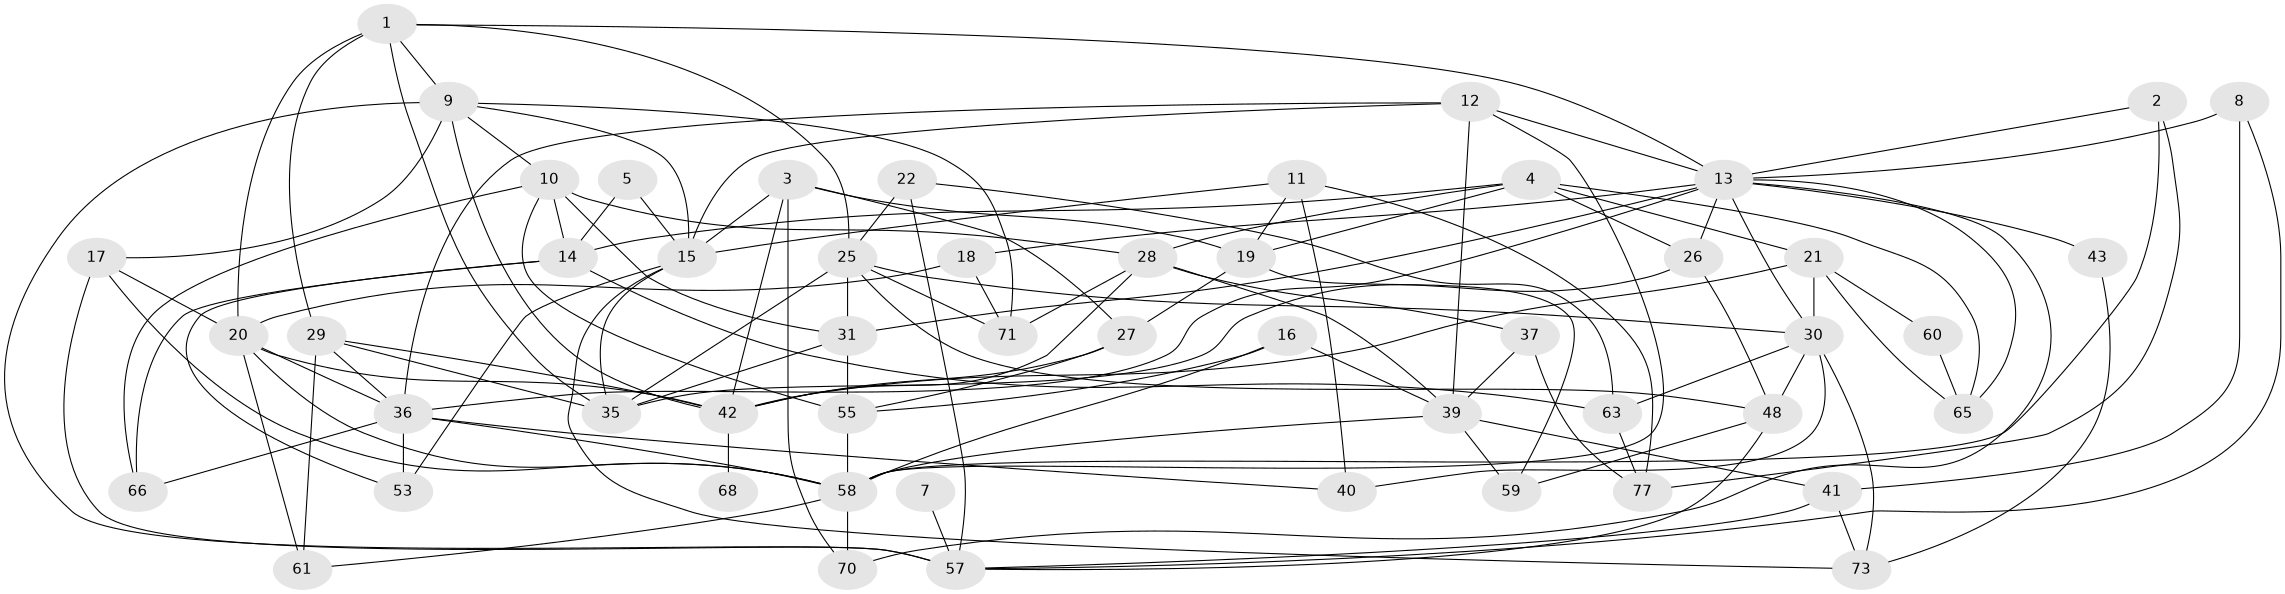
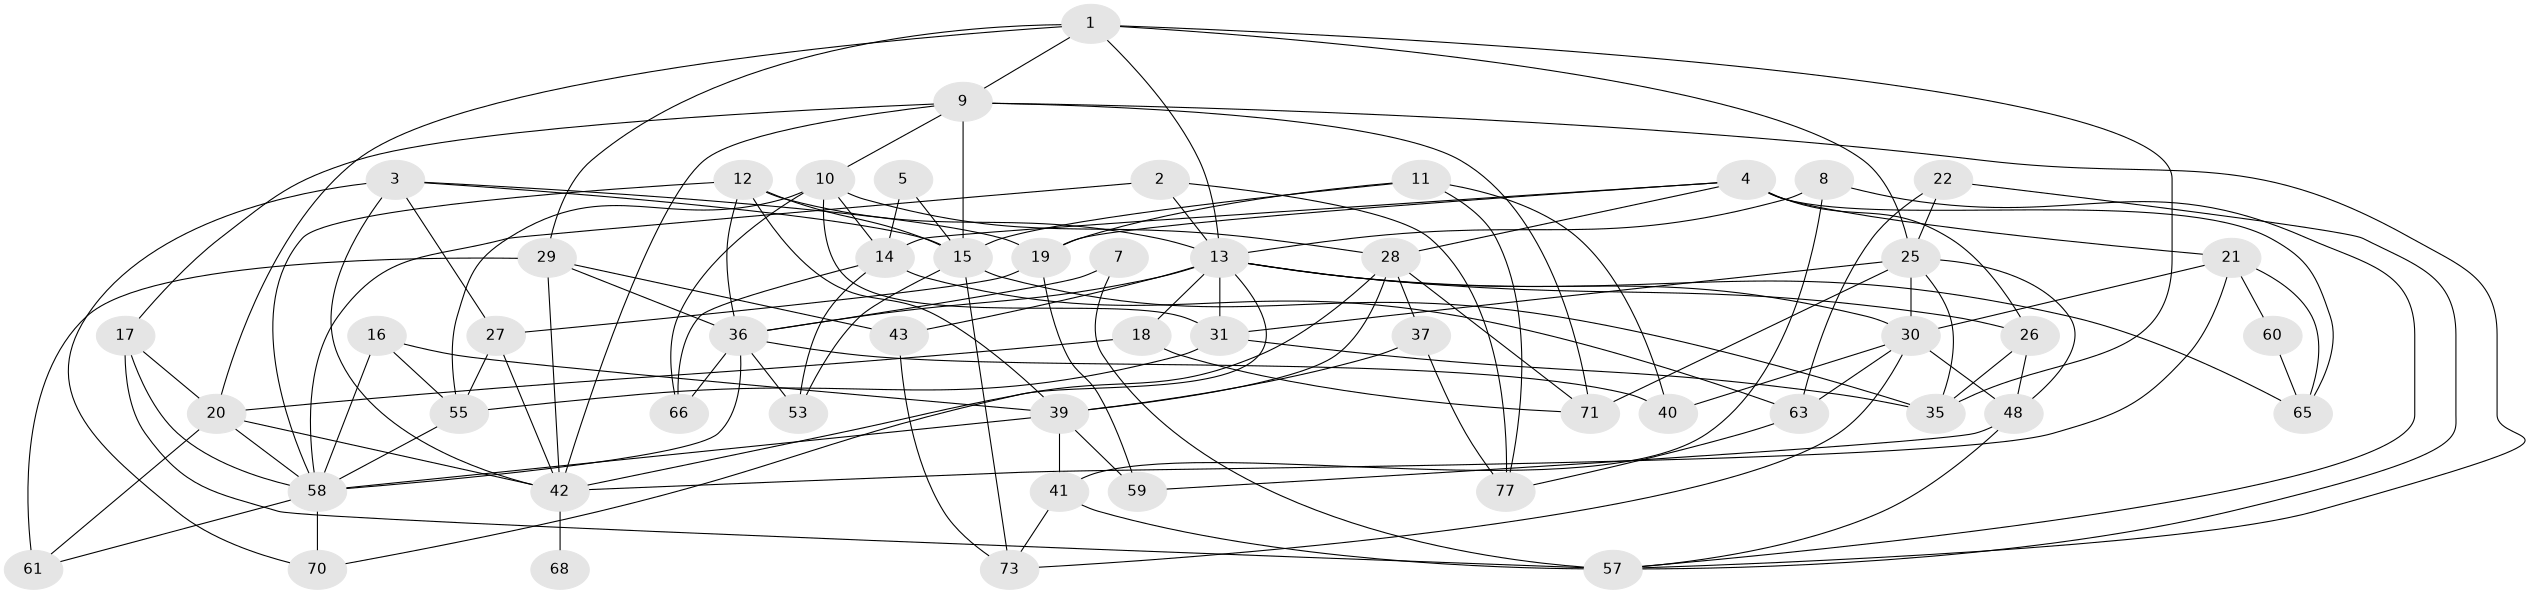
  graph {
    fontname="DejaVu Sans"
    node [color=gray90 fontname="DejaVu Sans" style=filled]
    edge [fontname="DejaVu Sans"]
    1 [super="+24"]
    9 [super="+69"]
    13 [super="+34"]
    20 [super="+49"]
    25 [super="+51"]
    29 [super="+50"]
    35
    15 [super="+32"]
    42
    57 [super="+74"]
    10 [super="+47"]
    17 [super="+52"]
    71
    70
    26
    65
    31
    36 [super="+64"]
    18 [super="+38"]
    30 [super="+45"]
    43
    58 [super="+62"]
    61
    48
    2
    n26 [label=77]
    3 [super="+6"]
    19 [super="+44"]
    27
    53
    73
    59
    55 [super="+67"]
    68
    4 [super="+46"]
    14 [super="+23"]
    21 [super="+54"]
    28 [super="+33"]
    66
    63
    60
    39 [super="+75"]
    37
    5
    7
    8
    41
    11
    40
    12 [super="+56"]
    16
    22
    1 -- 9
    1 -- 13
    1 -- 20
    1 -- 25
    1 -- 29
    1 -- 35
    9 -- 15
    9 -- 42
    9 -- 57
    9 -- 10
    9 -- 17
    9 -- 71
    13 -- 70
    13 -- 26
    13 -- 65
    13 -- 31
    13 -- 36
    13 -- 18
    13 -- 30
    13 -- 43
    20 -- 42
-   20 -- 36
+   7 -- 36
    20 -- 58
    20 -- 61
    25 -- 35
    25 -- 71
    25 -- 31
    25 -- 30
    25 -- 48
    29 -- 42
    29 -- 36
-   29 -- 35
+   29 -- 43
    29 -- 61
    15 -- 35
    15 -- 53
    15 -- 73
    42 -- 68
    10 -- 31
    10 -- 55
    10 -- 14
    10 -- 28
    10 -- 66
    17 -- 20
    17 -- 57 [weight=2]
    17 -- 58
    26 -- 35
    26 -- 48
    31 -- 35
    31 -- 55
    36 -- 58
    36 -- 53
    36 -- 66
    36 -- 40
    18 -- 20
    18 -- 71
    30 -- 48
    30 -- 73
    30 -- 63
    30 -- 40
    43 -- 73
    58 -- 70
    58 -- 61
    48 -- 57
    48 -- 59
    2 -- 13
    2 -- 58
    2 -- n26
    3 -- 15
    3 -- 42
    3 -- 70
    3 -- 19
    3 -- 27
    19 -- 27
    19 -- 59
    27 -- 42
    27 -- 55
    55 -- 58
    4 -- 26
    4 -- 65
    4 -- 19
    4 -- 14
    4 -- 21
    4 -- 28
    14 -- 53
    14 -- 66
    14 -- 63
    21 -- 42
    21 -- 65
    21 -- 30 [weight=2]
    21 -- 60
    28 -- 42
    28 -- 71
    28 -- 39
    28 -- 37
    63 -- n26
    60 -- 65
    39 -- 58
    39 -- 59
    39 -- 41
    37 -- n26
    37 -- 39
    5 -- 15
    5 -- 14
    7 -- 57
    8 -- 13
    8 -- 57
    8 -- 41
    41 -- 57
    41 -- 73
    11 -- 15
    11 -- n26
    11 -- 19
    11 -- 40
    12 -- 13
    12 -- 15
    12 -- 36
    12 -- 58
    12 -- 39
    16 -- 58
    16 -- 55
    16 -- 39
    22 -- 25
    22 -- 57
    22 -- 63
  }
